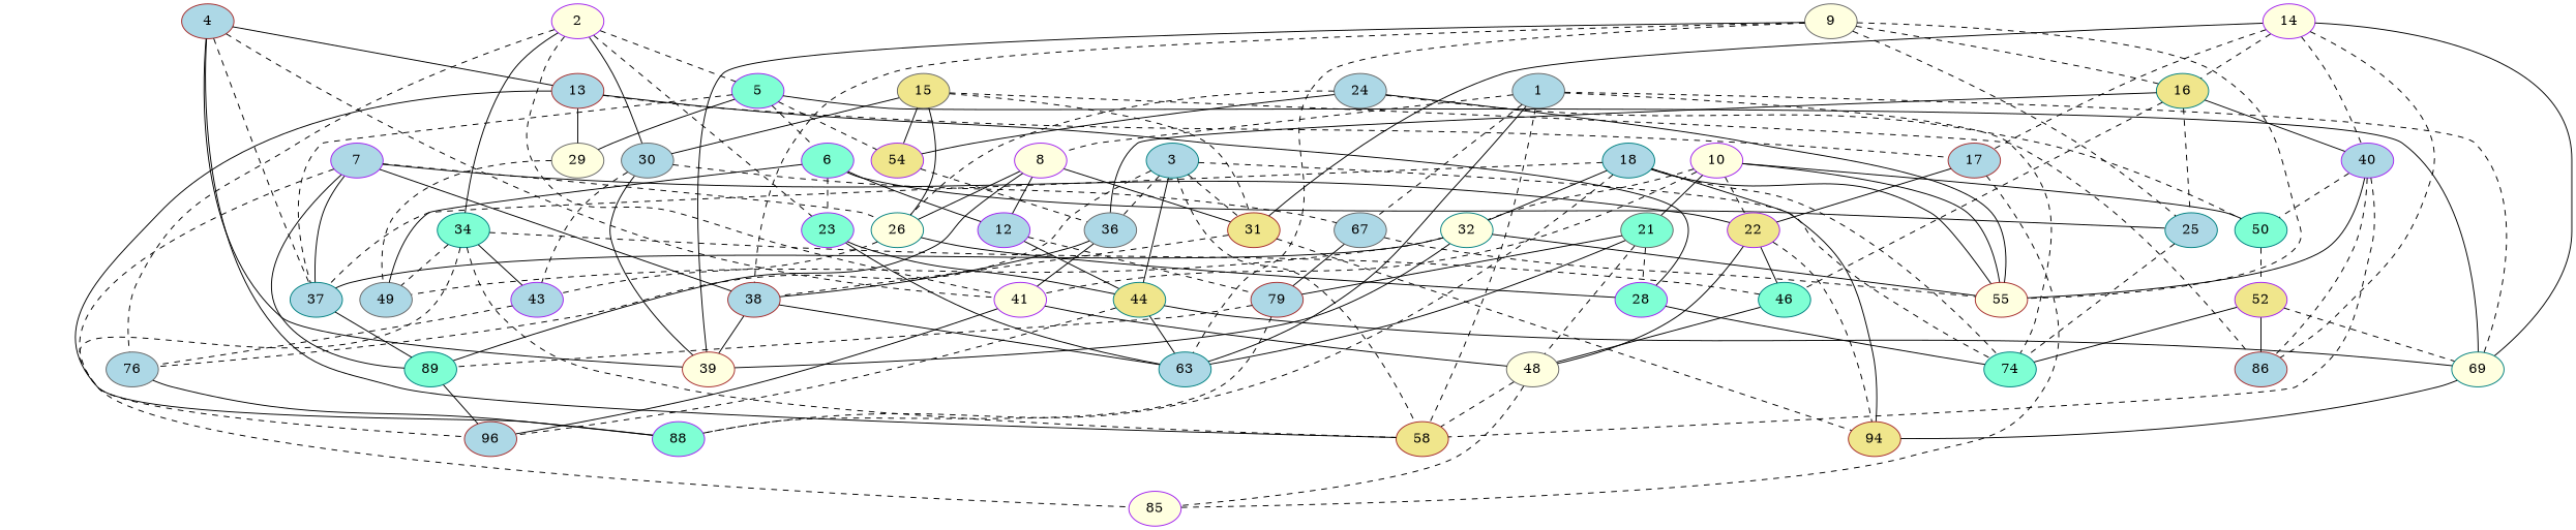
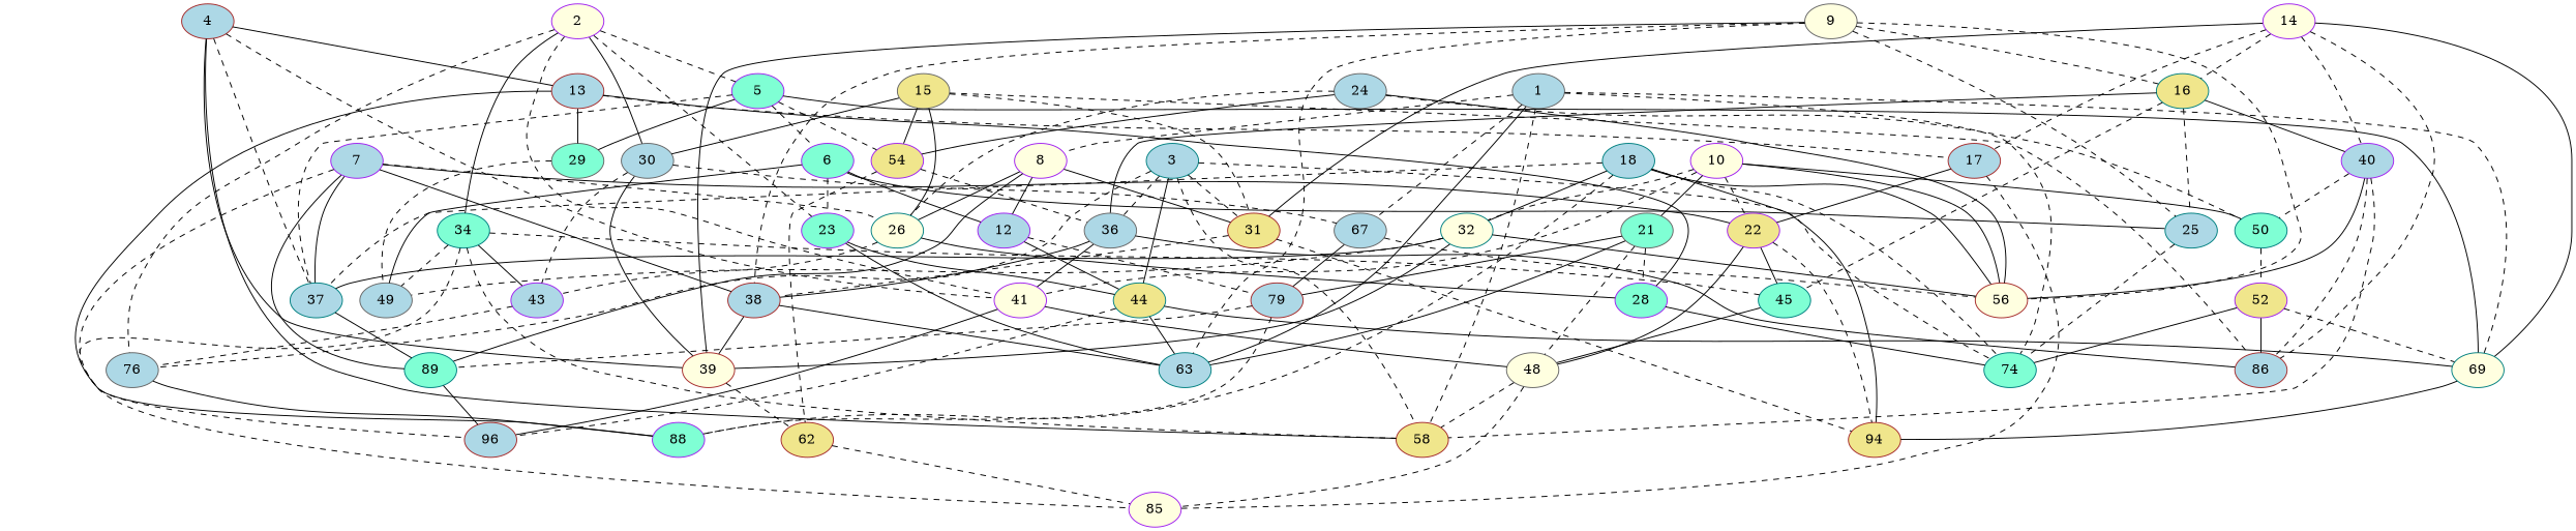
  graph {
    node [color=purple fillcolor=lightblue style=filled]
    edge [style=dashed]
    1 [color=gray40 super="+84"]
    8 [fillcolor=lightyellow super="+78"]
    58 [color=brown fillcolor=khaki super="+91"]
    63 [color=teal super="+64"]
    67 [color=gray40]
    69 [color=teal fillcolor=lightyellow super="+90"]
    74 [color=teal fillcolor=aquamarine super="+82"]
    31 [color=brown fillcolor=khaki super="+80"]
    12
    26 [color=teal fillcolor=lightyellow super="+45"]
    89 [color=teal fillcolor=aquamarine super="+92"]
-   56 [color=brown fillcolor=lightyellow super="+59" label=55]
+   56 [color=brown fillcolor=lightyellow super="+59"]
    79 [color=brown super="+87"]
    94 [color=brown fillcolor=khaki]
    2 [fillcolor=lightyellow super="+47"]
    5 [fillcolor=aquamarine super="+27"]
    23 [fillcolor=aquamarine super="+97"]
    30 [color=gray40 super="+35"]
    34 [color=teal fillcolor=aquamarine super="+73"]
    41 [fillcolor=lightyellow super="+51"]
    76 [color=gray40]
    37 [color=teal super="+61"]
    6 [fillcolor=aquamarine super="+11"]
-   29 [color=gray40 fillcolor=lightyellow]
+   29 [color=gray40 fillcolor=aquamarine]
    54 [fillcolor=khaki]
    44 [color=teal fillcolor=khaki super="+55"]
    39 [color=brown fillcolor=lightyellow super="+75"]
    43
    49 [color=gray40]
-   46 [color=teal fillcolor=aquamarine]
+   46 [color=teal fillcolor=aquamarine label=45]
    85 [fillcolor=lightyellow]
    96 [color=brown]
    48 [color=gray40 fillcolor=lightyellow super="+66"]
    88 [fillcolor=aquamarine]
    3 [color=teal super="+19"]
    36 [color=gray40 super="+70"]
    38 [color=brown super="+93"]
    86 [color=brown super="+95"]
    4 [color=brown super="+42"]
    13 [color=brown super="+83"]
    17 [color=brown]
    28 [fillcolor=aquamarine]
+   62 [color=brown fillcolor=khaki]
    25 [color=teal]
    7 [super="+20"]
    22 [fillcolor=khaki super="+68"]
    9 [color=gray40 fillcolor=lightyellow super="+77"]
    16 [color=teal fillcolor=khaki super="+60"]
    40 [super="+71"]
    10 [fillcolor=lightyellow super="+72"]
    21 [color=gray40 fillcolor=aquamarine super="+57"]
    32 [color=teal fillcolor=lightyellow super="+53"]
    50 [color=teal fillcolor=aquamarine]
    52 [fillcolor=khaki]
    14 [fillcolor=lightyellow super="+65"]
    15 [color=gray40 fillcolor=khaki super="+33"]
    18 [color=teal super="+81"]
    24 [color=gray40]
    1 -- 8
    1 -- 58
    1 -- 63 [style=solid]
    1 -- 67
    1 -- 69
    1 -- 74
    8 -- 31 [style=solid]
    8 -- 12 [style=solid]
    8 -- 26 [style=solid]
    8 -- 89 [style=solid]
    67 -- 56
    67 -- 79 [style=solid]
    69 -- 94 [style=solid]
    31 -- 94
    31 -- 38
    12 -- 79
    12 -- 44 [style=solid]
    26 -- 43
    26 -- 28 [style=solid]
    89 -- 96 [style=solid]
    79 -- 89
    79 -- 88
    2 -- 5
    2 -- 23
    2 -- 30 [style=solid]
    2 -- 34 [style=solid]
    2 -- 41
    2 -- 76
    5 -- 69 [style=solid]
    5 -- 37
    5 -- 6
    5 -- 29 [style=solid]
    5 -- 54
    23 -- 63 [style=solid]
    23 -- 44 [style=solid]
    30 -- 67
    30 -- 39 [style=solid]
    30 -- 43
    34 -- 58
    34 -- 43 [style=solid]
    34 -- 49
    34 -- 46
    34 -- 85
    41 -- 96 [style=solid]
    41 -- 48 [style=solid]
    76 -- 88 [style=solid]
    37 -- 89 [style=solid]
    6 -- 12 [style=solid]
    6 -- 23 [weight=2]
    6 -- 49 [style=solid]
    6 -- 25 [style=solid]
    29 -- 49
    54 -- 36
+   54 -- 62
    44 -- 63 [style=solid]
    44 -- 69 [style=solid]
    44 -- 96
+   39 -- 62
    43 -- 76
    46 -- 48 [style=solid]
    48 -- 58
    48 -- 85
    3 -- 58
    3 -- 74
    3 -- 31
    3 -- 76
    3 -- 44 [style=solid]
    3 -- 36
    36 -- 41 [style=solid]
    36 -- 38 [style=solid]
+   36 -- 86 [style=solid]
    38 -- 63 [style=solid]
    38 -- 39 [style=solid]
    4 -- 58 [style=solid]
    4 -- 41
    4 -- 37
    4 -- 39 [style=solid]
    4 -- 13 [style=solid]
    13 -- 29 [style=solid]
    13 -- 88 [style=solid]
    13 -- 17
    13 -- 28 [style=solid]
    17 -- 85
    17 -- 22 [style=solid]
    28 -- 74 [style=solid]
+   62 -- 85
    25 -- 74
    7 -- 26
    7 -- 89 [style=solid]
    7 -- 37 [style=solid]
    7 -- 96
    7 -- 38 [style=solid]
    7 -- 22 [style=solid]
    22 -- 94
    22 -- 46 [style=solid]
    22 -- 48 [style=solid]
    9 -- 63
    9 -- 56
    9 -- 39 [style=solid]
    9 -- 38
    9 -- 25
    9 -- 16
    16 -- 46
    16 -- 36 [style=solid]
    16 -- 25
    16 -- 40 [style=solid]
    40 -- 58
    40 -- 56 [style=solid]
    40 -- 86
    40 -- 50
    10 -- 56 [style=solid]
    10 -- 41
    10 -- 22
    10 -- 21 [style=solid]
    10 -- 32
    10 -- 50 [style=solid]
    21 -- 63 [style=solid]
    21 -- 79 [style=solid weight=2]
    21 -- 48
    21 -- 28
    32 -- 56 [style=solid]
    32 -- 37 [style=solid]
    32 -- 39 [style=solid]
    32 -- 49
    50 -- 52
    52 -- 69
    52 -- 74 [style=solid]
    52 -- 86 [style=solid]
    14 -- 69 [style=solid]
    14 -- 31 [style=solid]
    14 -- 86
    14 -- 17
    14 -- 16
    14 -- 40
    15 -- 31
    15 -- 26 [style=solid]
    15 -- 30 [style=solid weight=2]
    15 -- 54 [style=solid]
    15 -- 86
    18 -- 74
    18 -- 56 [style=solid]
    18 -- 94 [style=solid]
    18 -- 37
    18 -- 88
    18 -- 32 [style=solid]
    24 -- 26
    24 -- 56 [style=solid]
    24 -- 54 [style=solid]
    24 -- 50
  }
